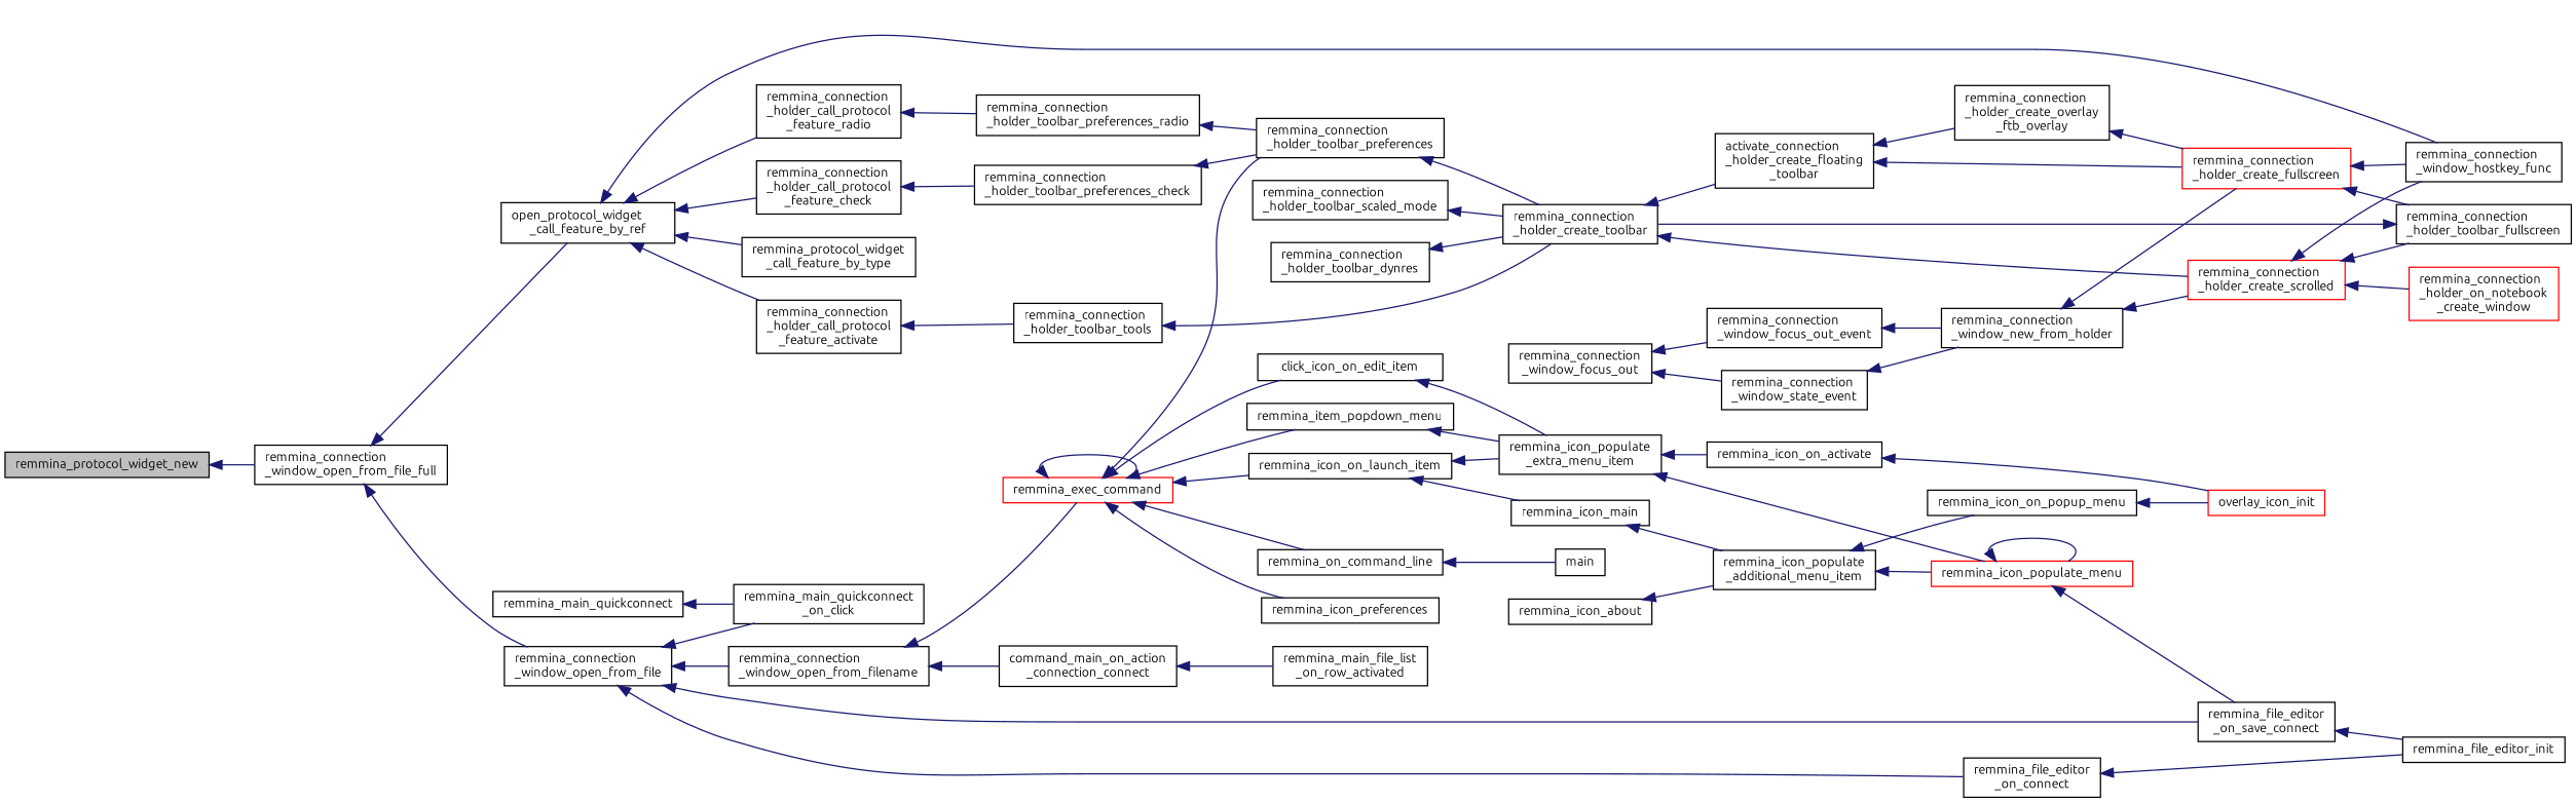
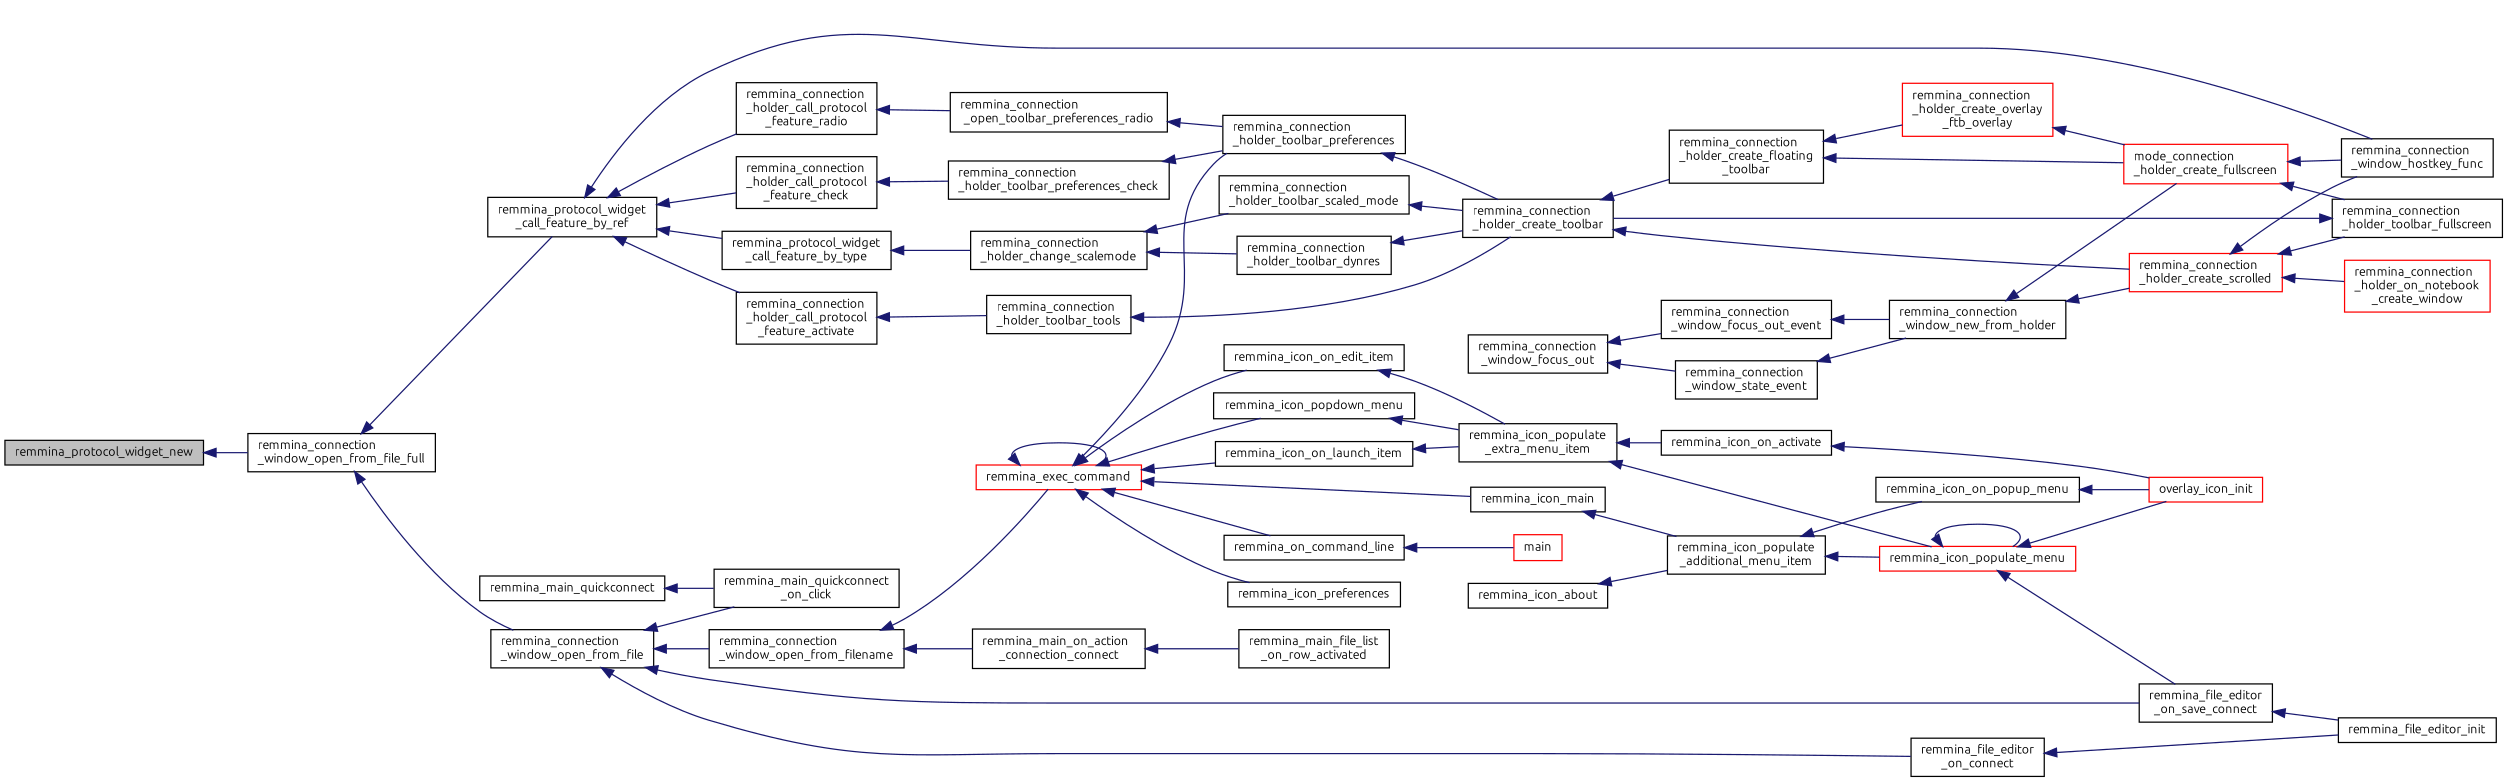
  digraph {
    fontname=Ubuntu
    rankdir=LR
    node [color=black fillcolor=white fontname=Ubuntu fontsize=10 shape=record style=filled]
    edge [color=midnightblue dir=back fontname=Ubuntu fontsize=10 labelfontname=Helvetica labelfontsize=10 style=solid]
    n1 [fillcolor=grey75 fontcolor=black height=0.2 label=remmina_protocol_widget_new width=0.4]
    n2 [height=0.2 label="remmina_connection\l_window_open_from_file_full" width=0.4]
    n3 [height=0.2 label="remmina_connection\l_window_open_from_file" width=0.4]
-   n4 [height=0.2 label="open_protocol_widget\l_call_feature_by_ref" width=0.4]
+   n4 [height=0.2 label="remmina_protocol_widget\l_call_feature_by_ref" width=0.4]
    n5 [height=0.2 label="remmina_connection\l_window_open_from_filename" width=0.4]
    n6 [height=0.2 label="remmina_file_editor\l_on_save_connect" width=0.4]
    n7 [height=0.2 label="remmina_file_editor\l_on_connect" width=0.4]
    n8 [height=0.2 label="remmina_main_quickconnect\l_on_click" width=0.4]
    n9 [height=0.2 label="remmina_connection\l_holder_call_protocol\l_feature_radio" width=0.4]
    n10 [height=0.2 label="remmina_connection\l_window_hostkey_func" width=0.4]
    n11 [height=0.2 label="remmina_connection\l_holder_call_protocol\l_feature_check" width=0.4]
    n12 [height=0.2 label="remmina_connection\l_holder_call_protocol\l_feature_activate" width=0.4]
    n13 [height=0.2 label="remmina_protocol_widget\l_call_feature_by_type" width=0.4]
    n14 [color=red height=0.2 label=remmina_exec_command width=0.4]
-   n15 [height=0.2 label="command_main_on_action\l_connection_connect" width=0.4]
+   n15 [height=0.2 label="remmina_main_on_action\l_connection_connect" width=0.4]
    n16 [height=0.2 label=remmina_file_editor_init width=0.4]
    n17 [height=0.2 label=remmina_main_quickconnect width=0.4]
    n18 [height=0.2 label=remmina_on_command_line width=0.4]
    n19 [height=0.2 label=remmina_icon_main width=0.4]
    n20 [height=0.2 label=remmina_icon_preferences width=0.4]
    n21 [height=0.2 label=remmina_icon_on_launch_item width=0.4]
-   n22 [height=0.2 label=click_icon_on_edit_item width=0.4]
-   n23 [height=0.2 label=remmina_item_popdown_menu width=0.4]
+   n22 [height=0.2 label=remmina_icon_on_edit_item width=0.4]
+   n23 [height=0.2 label=remmina_icon_popdown_menu width=0.4]
    n24 [height=0.2 label="remmina_connection\l_holder_toolbar_preferences" width=0.4]
    n25 [height=0.2 label="remmina_main_file_list\l_on_row_activated" width=0.4]
-   n26 [height=0.2 label=main width=0.4]
+   n26 [color=red height=0.2 label=main width=0.4]
    n27 [height=0.2 label="remmina_icon_populate\l_additional_menu_item" width=0.4]
    n28 [height=0.2 label=remmina_icon_about width=0.4]
    n29 [height=0.2 label="remmina_icon_populate\l_extra_menu_item" width=0.4]
    n30 [color=red height=0.2 label=remmina_icon_populate_menu width=0.4]
    n31 [height=0.2 label=remmina_icon_on_popup_menu width=0.4]
    n32 [color=red height=0.2 label=overlay_icon_init width=0.4]
    n33 [height=0.2 label=remmina_icon_on_activate width=0.4]
-   n34 [height=0.2 label="remmina_connection\l_holder_toolbar_preferences_radio" width=0.4]
+   n34 [height=0.2 label="remmina_connection\l_open_toolbar_preferences_radio" width=0.4]
    n35 [height=0.2 label="remmina_connection\l_holder_toolbar_preferences_check" width=0.4]
    n36 [height=0.2 label="remmina_connection\l_holder_toolbar_tools" width=0.4]
+   n37 [height=0.2 label="remmina_connection\l_holder_change_scalemode" width=0.4]
    n38 [height=0.2 label="remmina_connection\l_holder_create_toolbar" width=0.4]
-   n39 [height=0.2 label="activate_connection\l_holder_create_floating\l_toolbar" width=0.4]
+   n39 [height=0.2 label="remmina_connection\l_holder_create_floating\l_toolbar" width=0.4]
    n40 [color=red height=0.2 label="remmina_connection\l_holder_create_scrolled" width=0.4]
-   n41 [height=0.2 label="remmina_connection\l_holder_create_overlay\l_ftb_overlay" width=0.4]
-   n42 [color=red height=0.2 label="remmina_connection\l_holder_create_fullscreen" width=0.4]
+   n41 [color=red height=0.2 label="remmina_connection\l_holder_create_overlay\l_ftb_overlay" width=0.4]
+   n42 [color=red height=0.2 label="mode_connection\l_holder_create_fullscreen" width=0.4]
    n43 [height=0.2 label="remmina_connection\l_holder_toolbar_fullscreen" width=0.4]
    n44 [color=red height=0.2 label="remmina_connection\l_holder_on_notebook\l_create_window" width=0.4]
    n45 [height=0.2 label="remmina_connection\l_holder_toolbar_dynres" width=0.4]
    n46 [height=0.2 label="remmina_connection\l_holder_toolbar_scaled_mode" width=0.4]
    n47 [height=0.2 label="remmina_connection\l_window_focus_out" width=0.4]
    n48 [height=0.2 label="remmina_connection\l_window_focus_out_event" width=0.4]
    n49 [height=0.2 label="remmina_connection\l_window_state_event" width=0.4]
    n50 [height=0.2 label="remmina_connection\l_window_new_from_holder" width=0.4]
    n1 -> n2
    n2 -> n3
    n2 -> n4
    n3 -> n5
    n3 -> n6
    n3 -> n7
    n3 -> n8
    n4 -> n9
    n4 -> n10
    n4 -> n11
    n4 -> n12
    n4 -> n13
    n5 -> n14
    n5 -> n15
    n6 -> n16
    n7 -> n16
    n9 -> n34
    n11 -> n35
    n12 -> n36
+   n13 -> n37
    n14 -> n14
    n14 -> n18
-   n21 -> n19
+   n14 -> n19
    n14 -> n20
    n14 -> n21
    n14 -> n22
    n14 -> n23
    n14 -> n24
    n15 -> n25
    n17 -> n8
    n18 -> n26
    n19 -> n27
    n21 -> n29
    n22 -> n29
    n23 -> n29
    n24 -> n38
    n27 -> n30
    n27 -> n31
    n28 -> n27
    n29 -> n30
    n29 -> n33
    n30 -> n6
    n30 -> n30
+   n30 -> n32
    n31 -> n32
    n33 -> n32
    n34 -> n24
    n35 -> n24
    n36 -> n38
+   n37 -> n45
+   n37 -> n46
    n38 -> n39
    n38 -> n40
    n39 -> n41
    n39 -> n42
    n40 -> n10
    n40 -> n43
    n40 -> n44
    n41 -> n42
    n42 -> n10
    n42 -> n43
    n43 -> n38
    n45 -> n38
    n46 -> n38
    n47 -> n48
    n47 -> n49
    n48 -> n50
    n49 -> n50
    n50 -> n40
    n50 -> n42
  }
